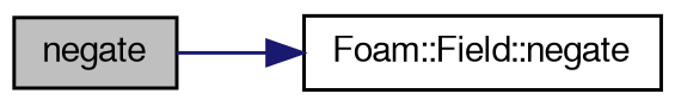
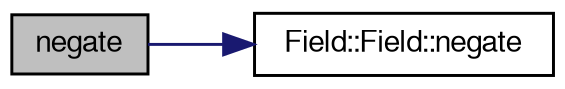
  digraph {
    rankdir=LR
    node [color=black fontname=FreeSans fontsize=10 shape=record]
    n1 [fillcolor=grey75 fontcolor=black height=0.2 label=negate style=filled width=0.4]
-   n2 [height=0.2 label="Foam::Field::negate" width=0.4]
+   n2 [height=0.2 label="Field::Field::negate" width=0.4]
    n1 -> n2 [color=midnightblue fontname=FreeSans fontsize=10 labelfontname=FreeSans labelfontsize=10 style=solid]
  }
